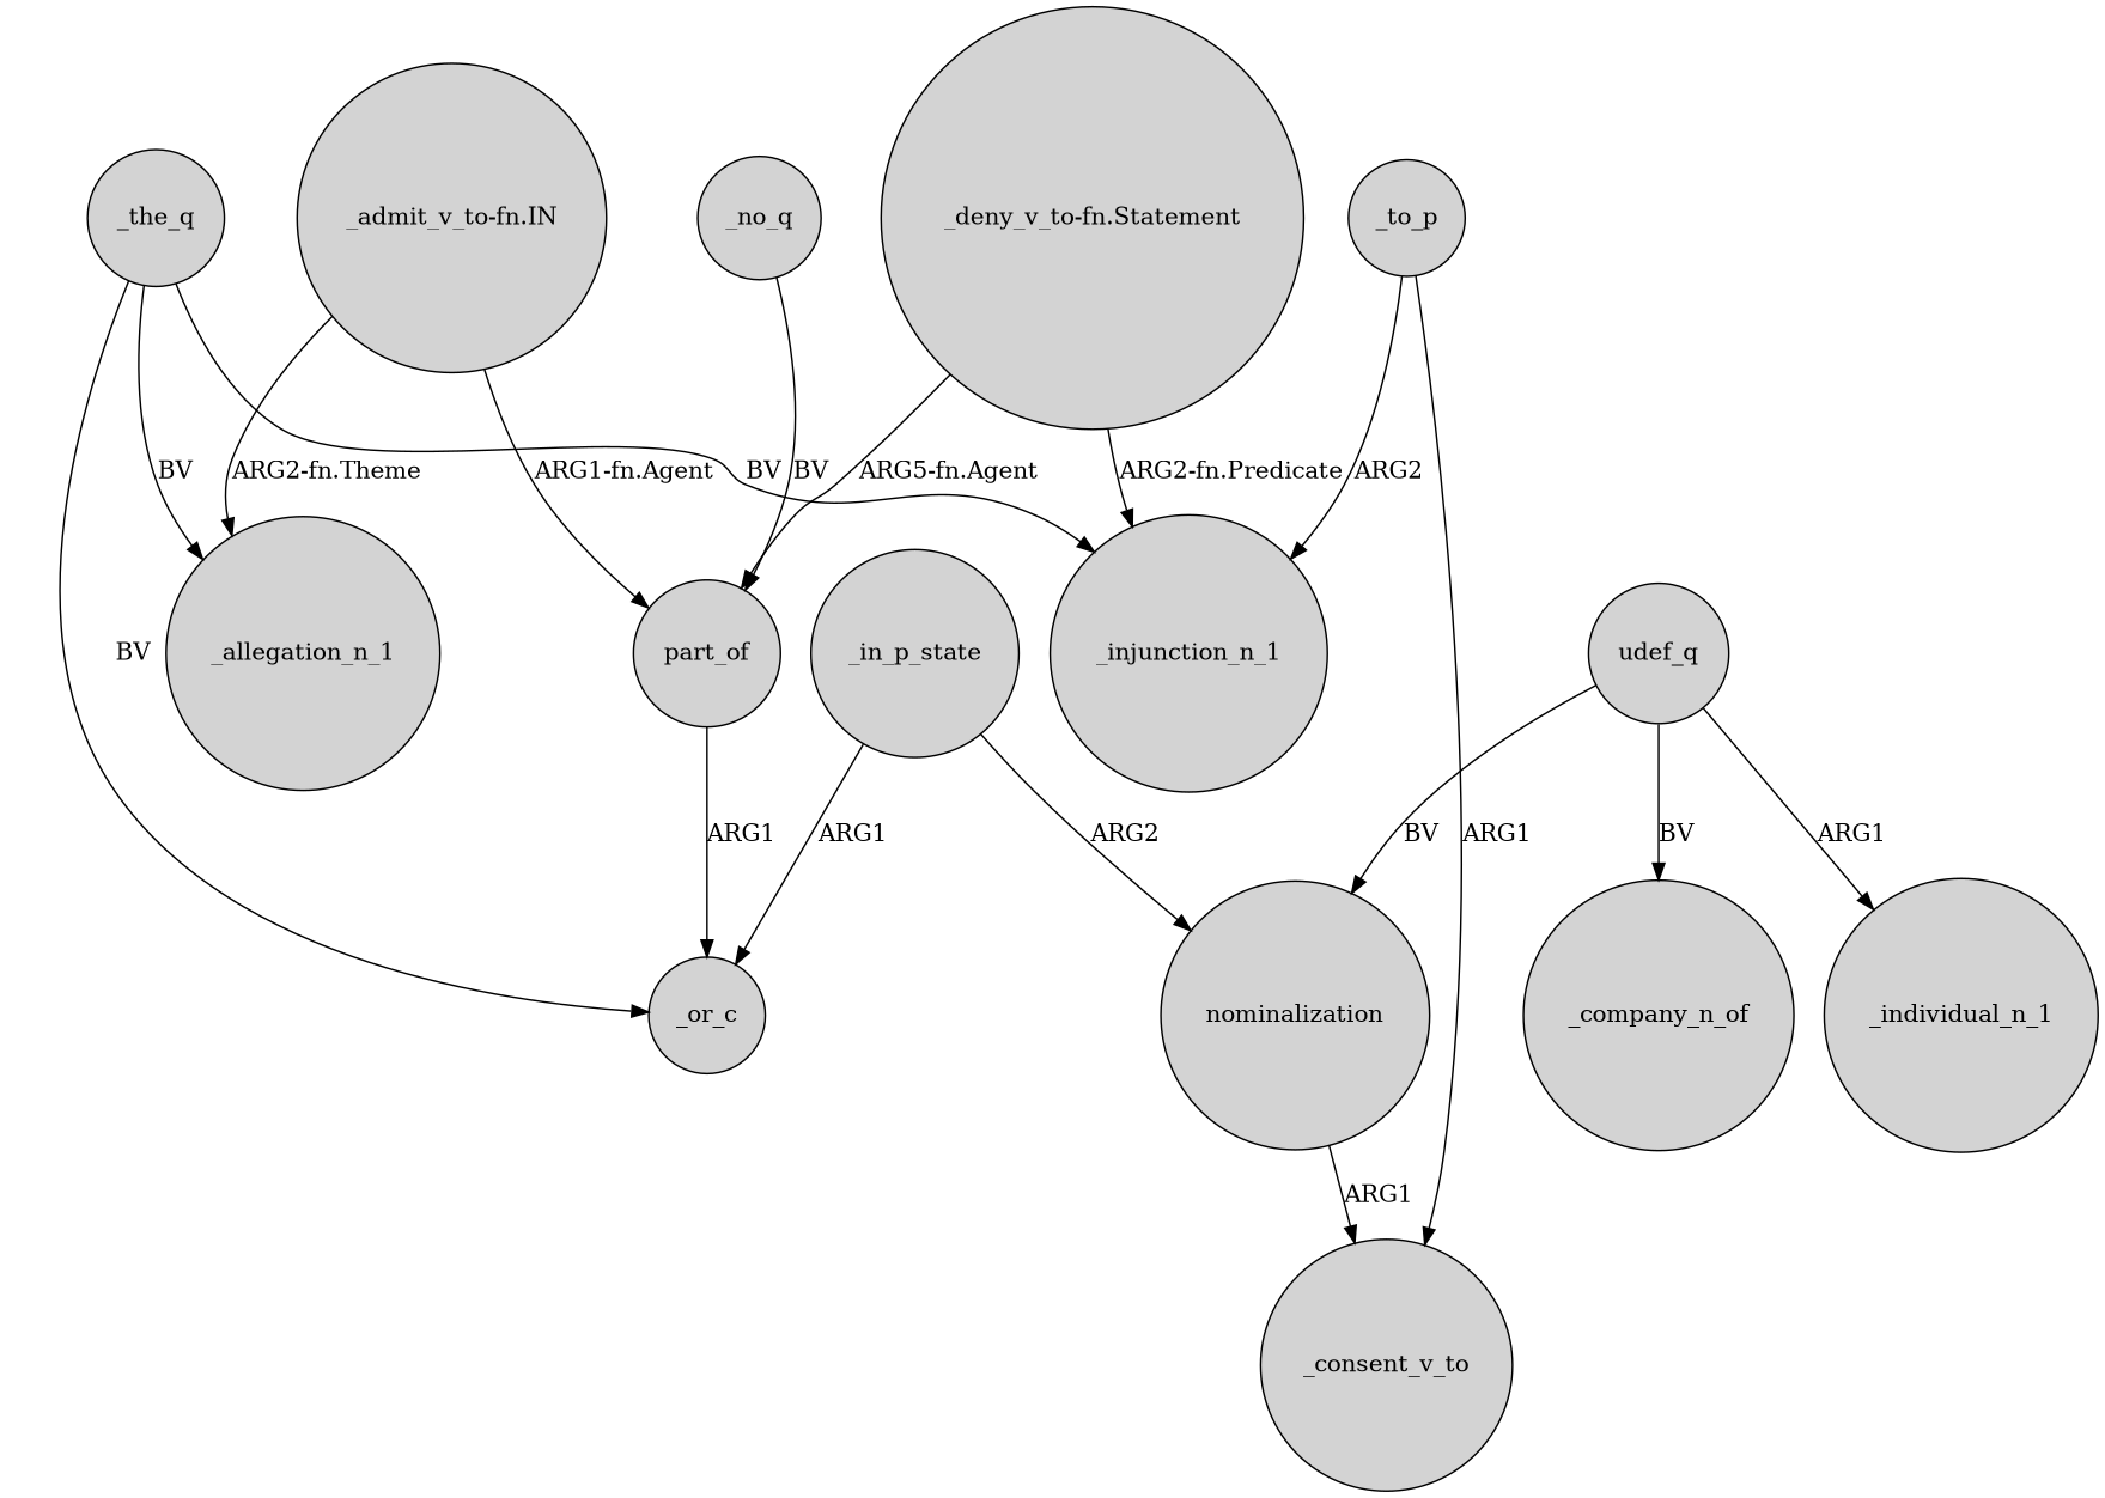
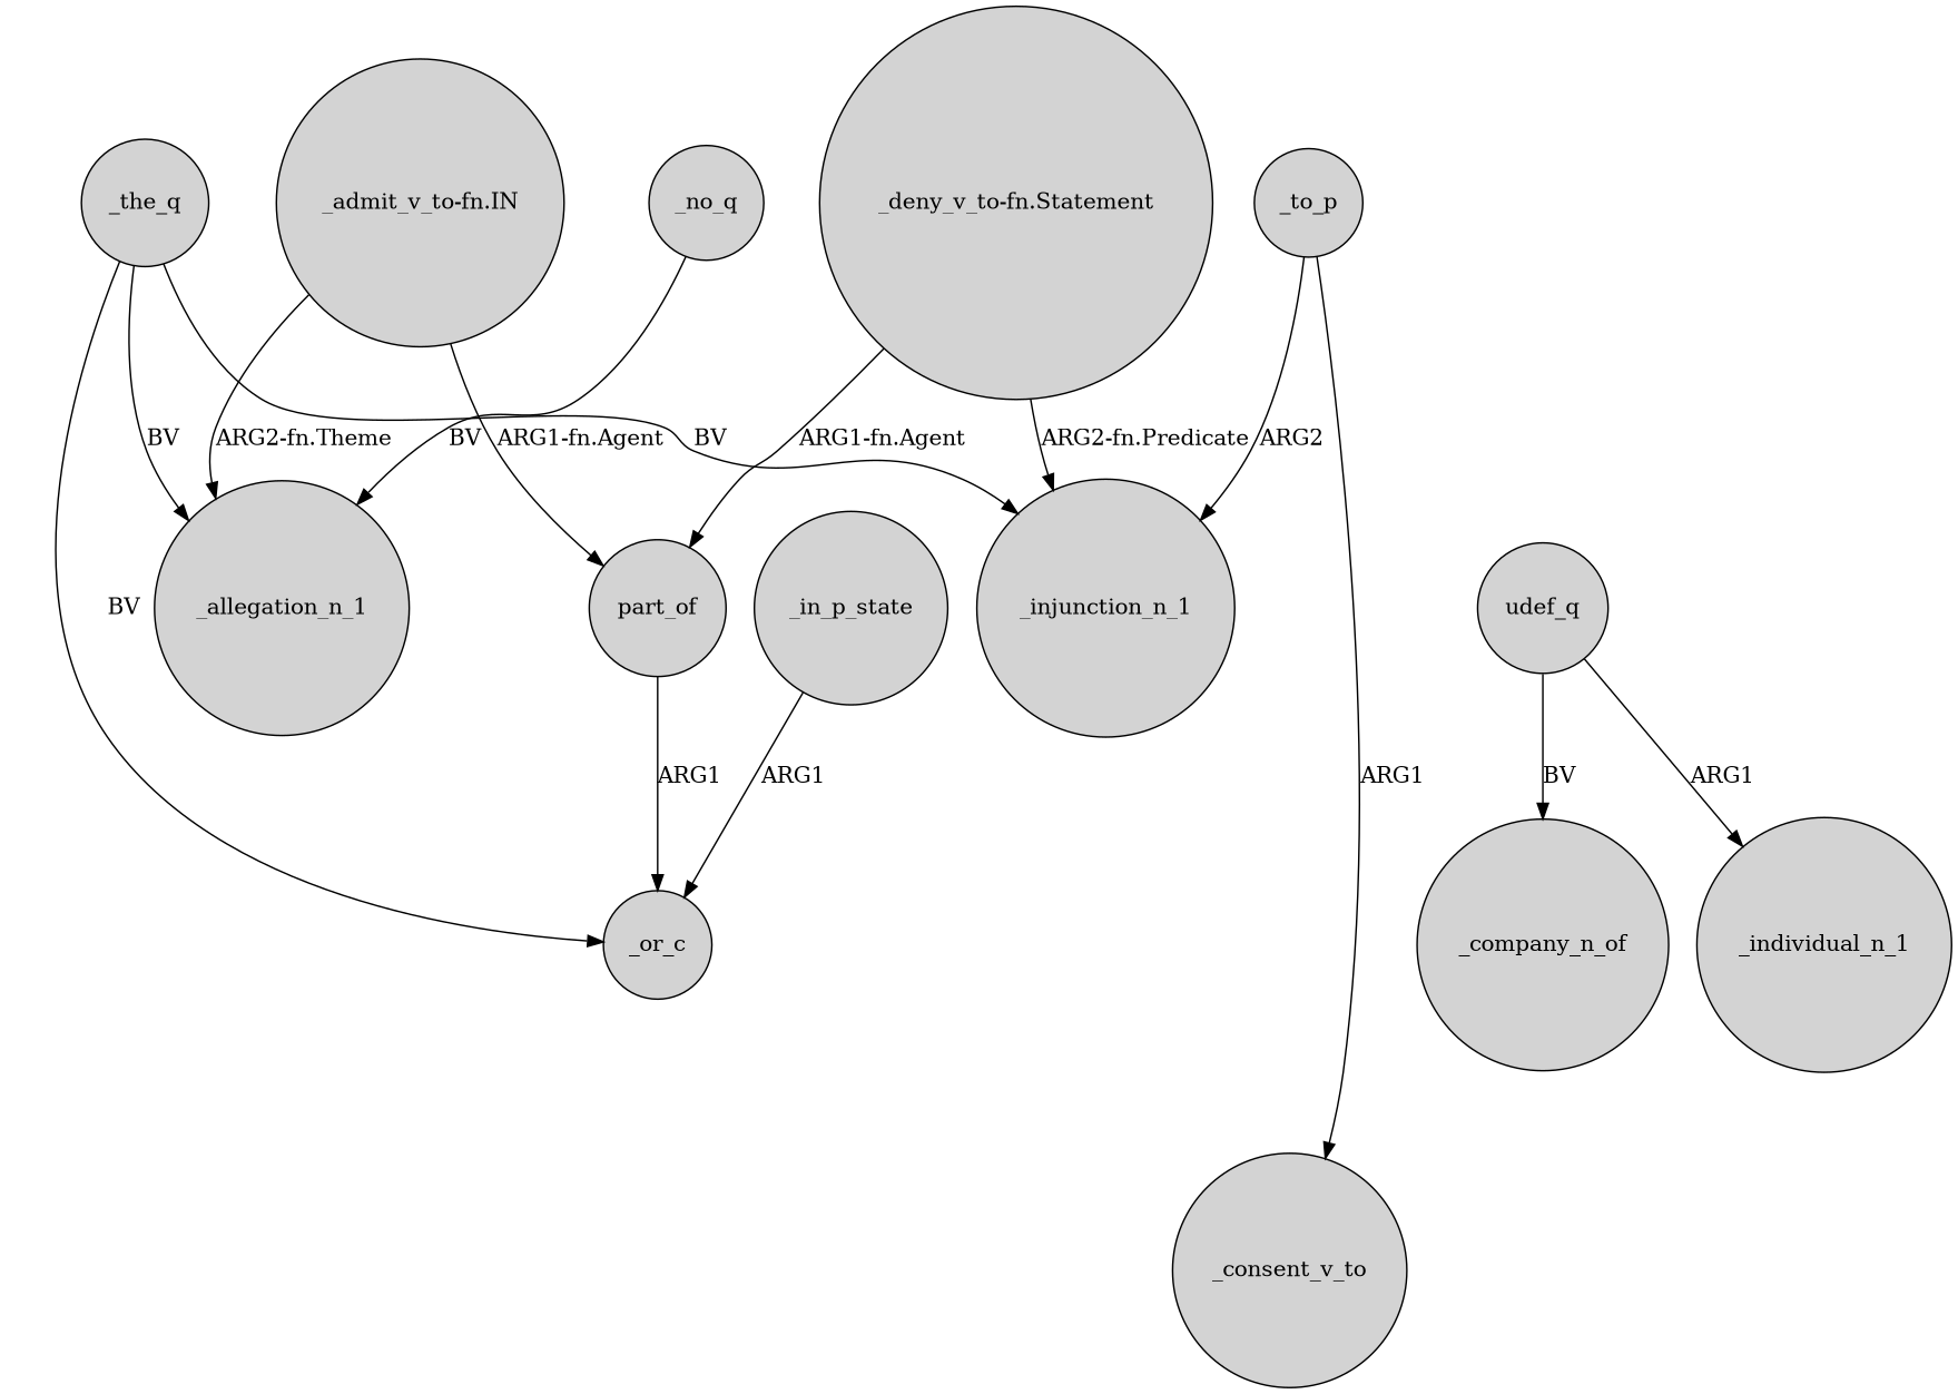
  digraph {
    node [shape=circle style=filled]
    _the_q
    _or_c
    _allegation_n_1
    _injunction_n_1
    _no_q
    part_of
    _in_p_state
-   nominalization
    _consent_v_to
    "_deny_v_to-fn.Statement"
    "_admit_v_to-fn.IN"
    udef_q
    _individual_n_1
    _company_n_of
    _to_p
    _the_q -> _or_c [label=BV]
    _the_q -> _allegation_n_1 [label=BV]
    _the_q -> _injunction_n_1 [label=BV]
-   _no_q -> part_of [label=BV]
+   _no_q -> _allegation_n_1 [label=BV]
    part_of -> _or_c [label=ARG1]
    _in_p_state -> _or_c [label=ARG1]
-   _in_p_state -> nominalization [label=ARG2]
-   nominalization -> _consent_v_to [label=ARG1]
    "_deny_v_to-fn.Statement" -> _injunction_n_1 [label="ARG2-fn.Predicate"]
-   "_deny_v_to-fn.Statement" -> part_of [label="ARG5-fn.Agent"]
+   "_deny_v_to-fn.Statement" -> part_of [label="ARG1-fn.Agent"]
    "_admit_v_to-fn.IN" -> _allegation_n_1 [label="ARG2-fn.Theme"]
    "_admit_v_to-fn.IN" -> part_of [label="ARG1-fn.Agent"]
-   udef_q -> nominalization [label=BV]
    udef_q -> _individual_n_1 [label=ARG1]
    udef_q -> _company_n_of [label=BV]
    _to_p -> _injunction_n_1 [label=ARG2]
    _to_p -> _consent_v_to [label=ARG1]
  }
